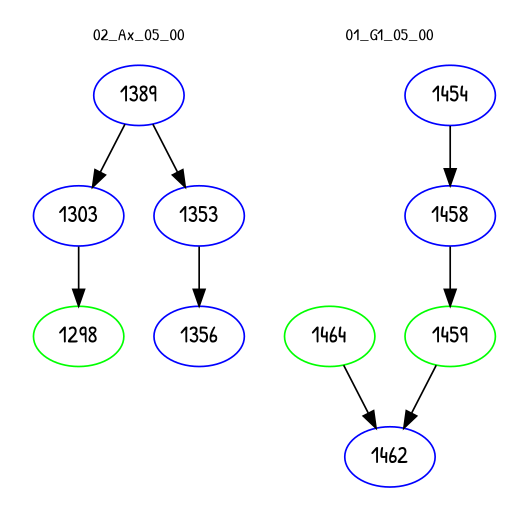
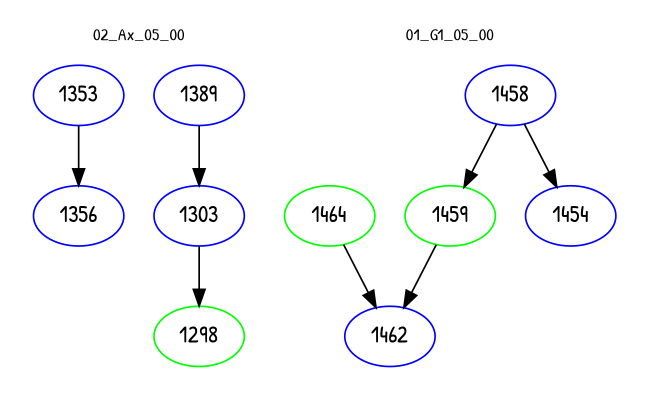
  digraph {
    fontname="Patrick Hand"
    node [color=blue fontname="Patrick Hand"]
    edge [color=black fontname="Patrick Hand"]
    n1 [label=1389]
    n2 [label=1303]
    n3 [label=1353]
    n4 [color=green label=1298]
    n5 [label=1356]
    n6 [color=green label=1459]
    n7 [label=1458]
    n8 [label=1462]
    n9 [label=1454]
    n10 [color=green label=1464]
    subgraph cluster_1 {
      color=white
      fontsize=10
      label="02_Ax_05_00"
      n1
      n2
      n3
      n4
      n5
    }
    subgraph cluster_2 {
      color=white
      fontsize=10
      label="01_G1_05_00"
      n6
      n7
      n8
      n9
      n10
    }
    n1 -> n2
-   n1 -> n3
    n2 -> n4
    n3 -> n5
    n6 -> n8
    n7 -> n6
-   n9 -> n7
+   n7 -> n9
    n10 -> n8
  }
